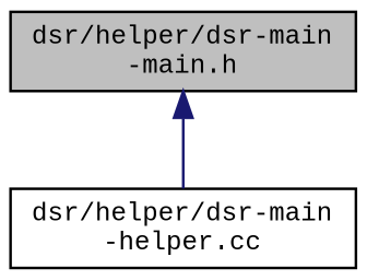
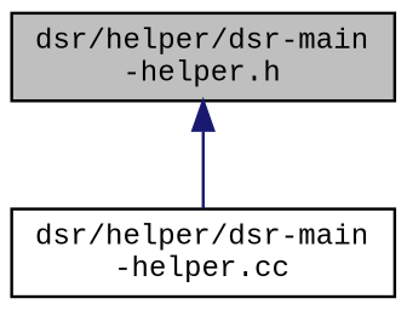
  digraph {
    fontname="Liberation Mono"
    node [color=black fontname="Liberation Mono" fontsize=10 shape=record style=filled]
-   n1 [fillcolor=grey75 fontcolor=black height=0.2 label="dsr/helper/dsr-main\l-main.h" width=0.4]
+   n1 [fillcolor=grey75 fontcolor=black height=0.2 label="dsr/helper/dsr-main\l-helper.h" width=0.4]
    n2 [fillcolor=white height=0.2 label="dsr/helper/dsr-main\l-helper.cc" width=0.4]
    n1 -> n2 [color=midnightblue dir=back fontname="Liberation Mono" fontsize=10 labelfontname=Helvetica labelfontsize=10 style=solid]
  }
